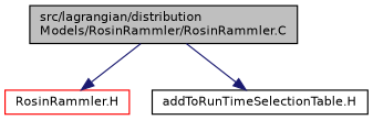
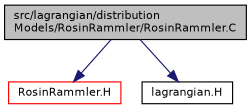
  digraph {
    node [color=black fontname=Helvetica fontsize=10 shape=record]
    edge [color=midnightblue fontname=Helvetica fontsize=10 labelfontname=Helvetica labelfontsize=10 style=solid]
    n1 [fillcolor=grey75 fontcolor=black height=0.2 label="src/lagrangian/distribution\lModels/RosinRammler/RosinRammler.C" style=filled width=0.4]
    n2 [color=red height=0.2 label="RosinRammler.H" width=0.4]
-   n3 [height=0.2 label="addToRunTimeSelectionTable.H" width=0.4]
+   n3 [height=0.2 label="lagrangian.H" width=0.4]
    n1 -> n2
    n1 -> n3
  }
